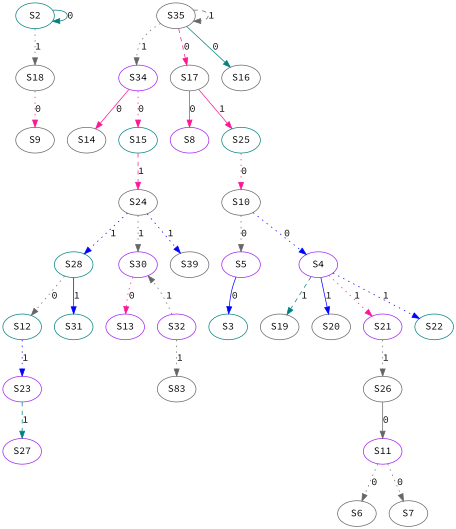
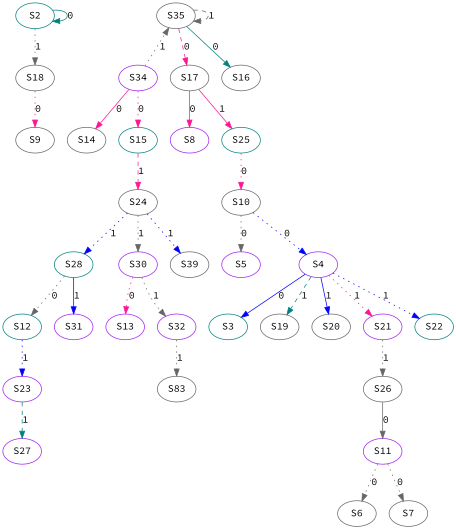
  strict digraph {
    fontname="Source Code Pro"
    node [color=gray40 fontname="Source Code Pro"]
    edge [color=gray40 fontname="Source Code Pro" style=dotted]
    S2 [color=teal]
    S18
    S9
    S5 [color=purple]
    S3 [color=teal]
    S10
    S4 [color=purple]
    S19
    S20
    S21 [color=purple]
    S22 [color=teal]
    S26
    S11 [color=purple]
    S6
    S7
    S8 [color=purple]
    S17
    S25 [color=teal]
    S28 [color=teal]
    S12 [color=teal]
-   S31 [color=teal]
+   S31 [color=purple]
    S23 [color=purple]
    S27 [color=purple]
    S30 [color=purple]
    S13 [color=purple]
    S32 [color=purple]
    n27 [label=S83]
    S34 [color=purple]
    S14
    S15 [color=teal]
    S24
    n32 [label=S39]
    S35
    S16
    S2 -> S2 [color=teal label=0 style=solid]
    S2 -> S18 [label=1]
    S18 -> S9 [color=deeppink label=0]
-   S5 -> S3 [color=blue label=0 style=solid]
+   S4 -> S3 [color=blue label=0 style=solid]
    S10 -> S5 [label=0]
    S10 -> S4 [color=blue label=0]
    S4 -> S19 [color=teal label=1 style=dashed]
    S4 -> S20 [color=blue label=1 style=solid]
    S4 -> S21 [color=deeppink label=1]
    S4 -> S22 [color=blue label=1]
    S21 -> S26 [label=1]
    S26 -> S11 [label=0 style=solid]
    S11 -> S6 [label=0]
    S11 -> S7 [label=0]
    S17 -> S8 [color=deeppink label=0 style=solid]
    S17 -> S25 [color=deeppink label=1 style=solid]
    S25 -> S10 [color=deeppink label=0]
    S28 -> S12 [label=0]
    S28 -> S31 [color=blue label=1 style=solid]
    S12 -> S23 [color=blue label=1]
    S23 -> S27 [color=teal label=1 style=dashed]
    S30 -> S13 [color=deeppink label=0]
-   S32 -> S30 [label=1]
+   S30 -> S32 [label=1]
    S32 -> n27 [label=1]
    S34 -> S14 [color=deeppink label=0 style=solid]
    S34 -> S15 [color=deeppink label=0]
    S15 -> S24 [color=deeppink label=1 style=dashed]
    S24 -> S28 [color=blue label=1]
    S24 -> S30 [label=1]
    S24 -> n32 [color=blue label=1]
    S35 -> S17 [color=deeppink label=0 style=dashed]
-   S35 -> S34 [label=1]
+   S34 -> S35 [label=1]
    S35 -> S35 [label=1 style=dashed]
    S35 -> S16 [color=teal label=0 style=solid]
  }
